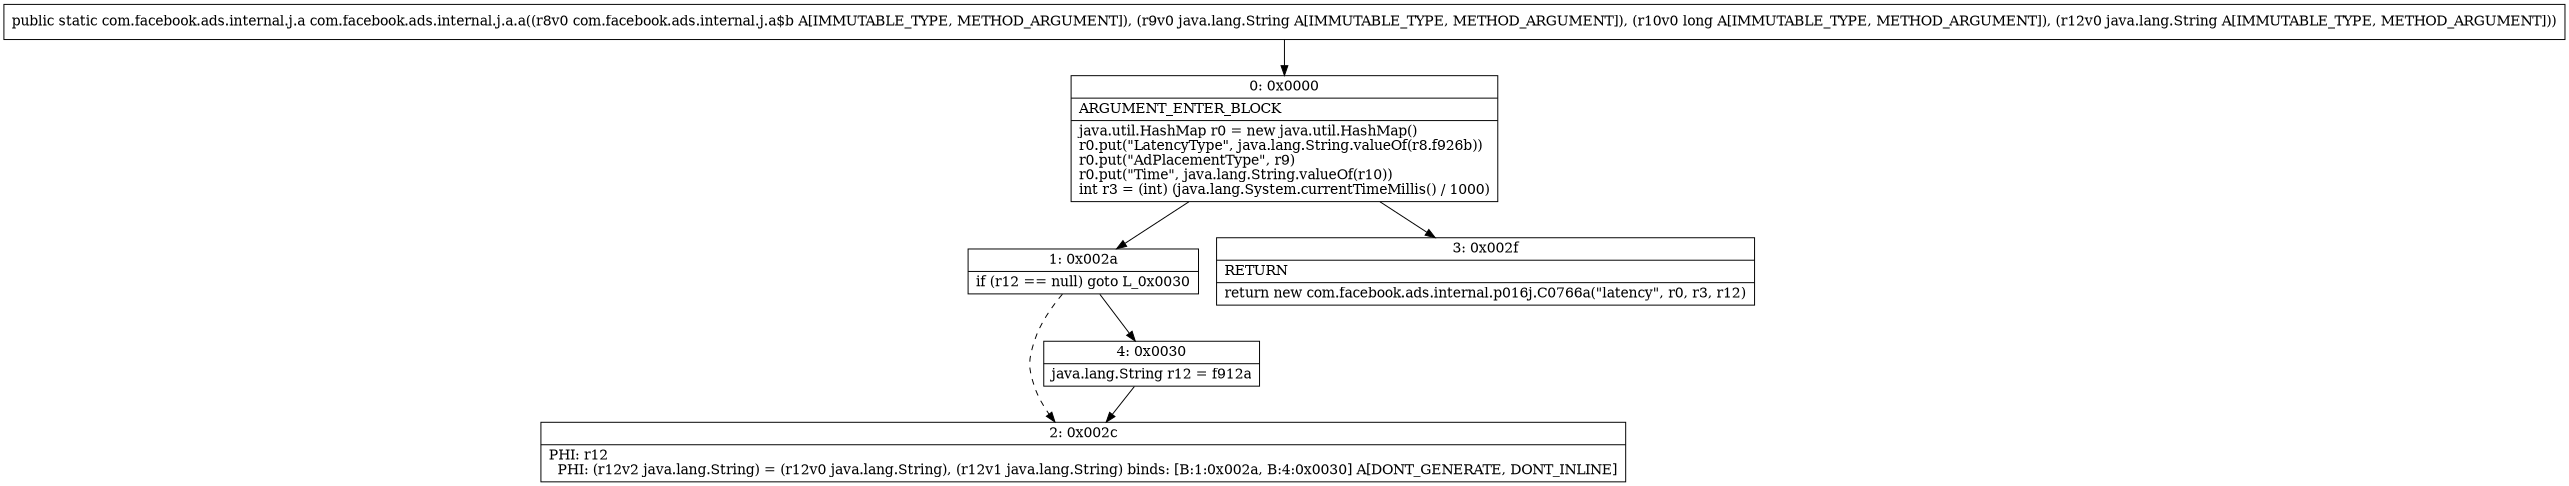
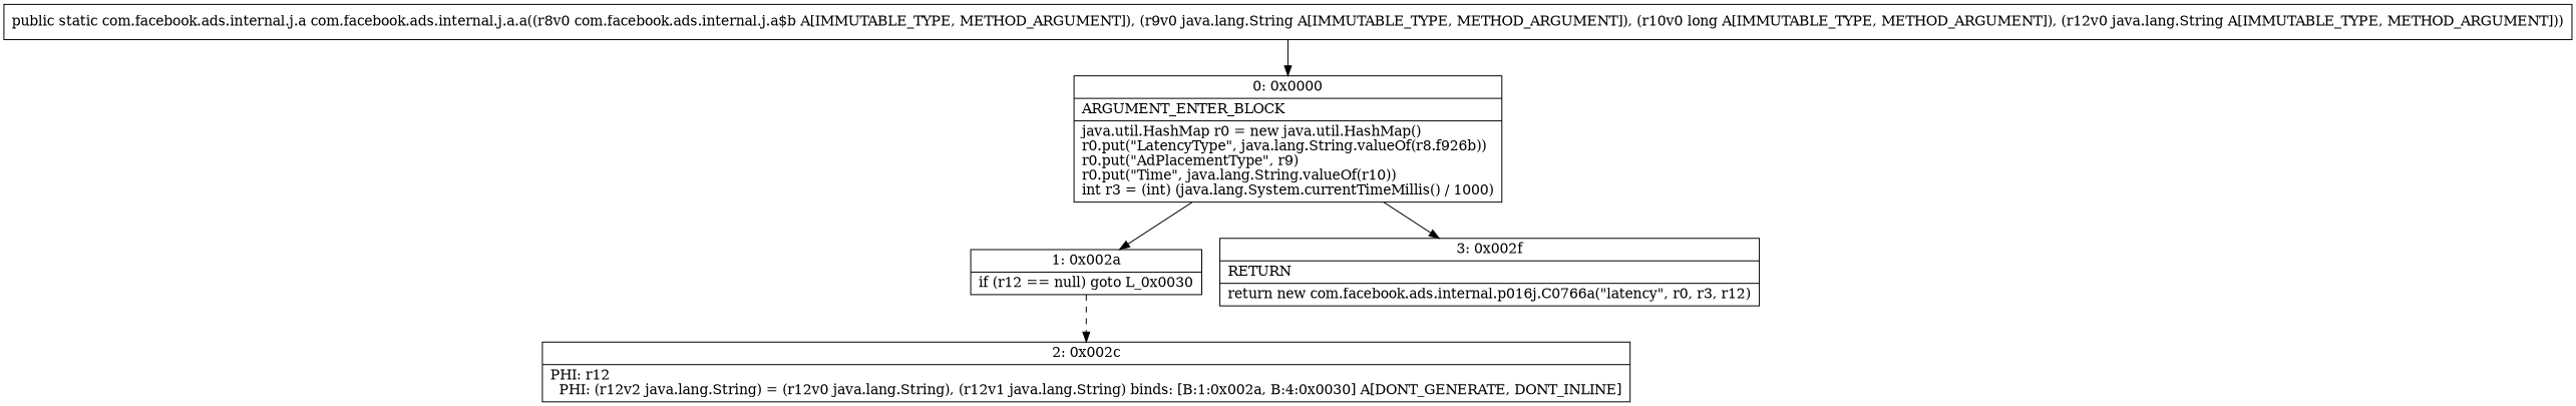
  digraph {
    node [shape=record]
    n1 [label="{0\:\ 0x0000|ARGUMENT_ENTER_BLOCK\l|java.util.HashMap r0 = new java.util.HashMap()\lr0.put(\"LatencyType\", java.lang.String.valueOf(r8.f926b))\lr0.put(\"AdPlacementType\", r9)\lr0.put(\"Time\", java.lang.String.valueOf(r10))\lint r3 = (int) (java.lang.System.currentTimeMillis() \/ 1000)\l}"]
    n2 [label="{1\:\ 0x002a|if (r12 == null) goto L_0x0030\l}"]
    n3 [label="{3\:\ 0x002f|RETURN\l|return new com.facebook.ads.internal.p016j.C0766a(\"latency\", r0, r3, r12)\l}"]
    n4 [label="{2\:\ 0x002c|PHI: r12 \l  PHI: (r12v2 java.lang.String) = (r12v0 java.lang.String), (r12v1 java.lang.String) binds: [B:1:0x002a, B:4:0x0030] A[DONT_GENERATE, DONT_INLINE]\l}"]
-   n5 [label="{4\:\ 0x0030|java.lang.String r12 = f912a\l}"]
    n6 [label="{public static com.facebook.ads.internal.j.a com.facebook.ads.internal.j.a.a((r8v0 com.facebook.ads.internal.j.a$b A[IMMUTABLE_TYPE, METHOD_ARGUMENT]), (r9v0 java.lang.String A[IMMUTABLE_TYPE, METHOD_ARGUMENT]), (r10v0 long A[IMMUTABLE_TYPE, METHOD_ARGUMENT]), (r12v0 java.lang.String A[IMMUTABLE_TYPE, METHOD_ARGUMENT])) }"]
    n1 -> n2
    n1 -> n3
    n2 -> n4 [style=dashed]
-   n2 -> n5
-   n5 -> n4
    n6 -> n1
  }
